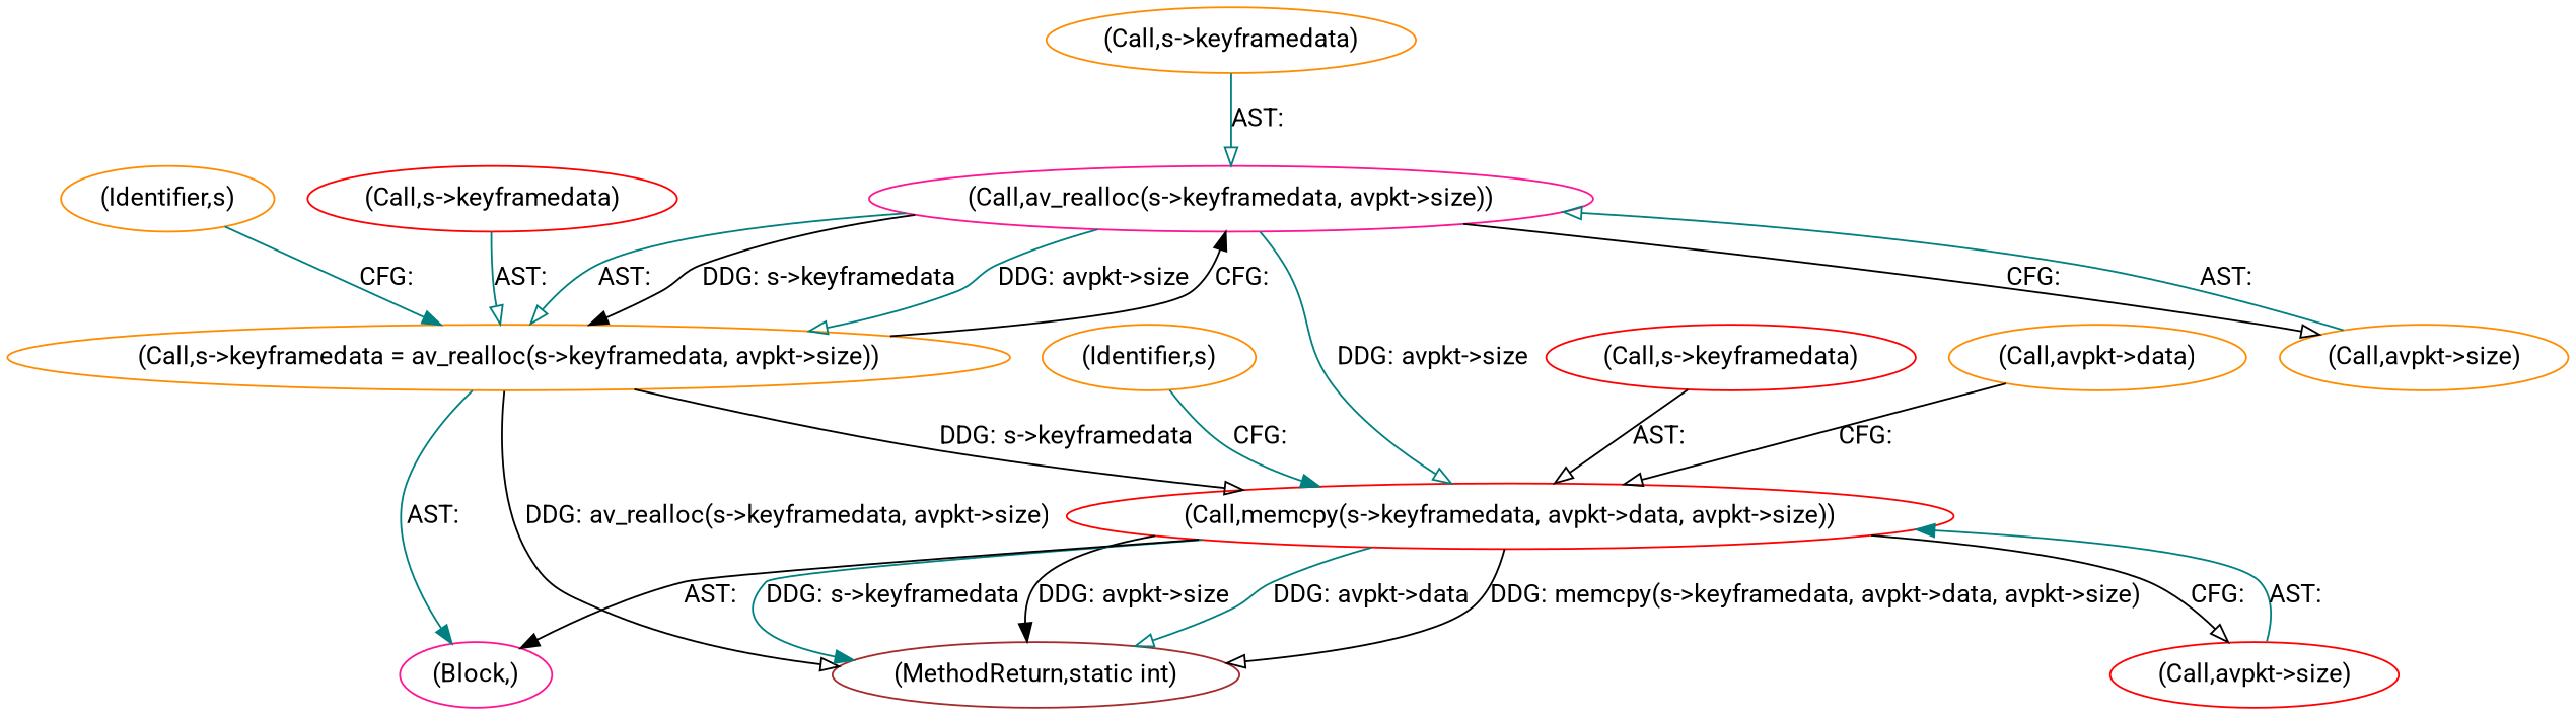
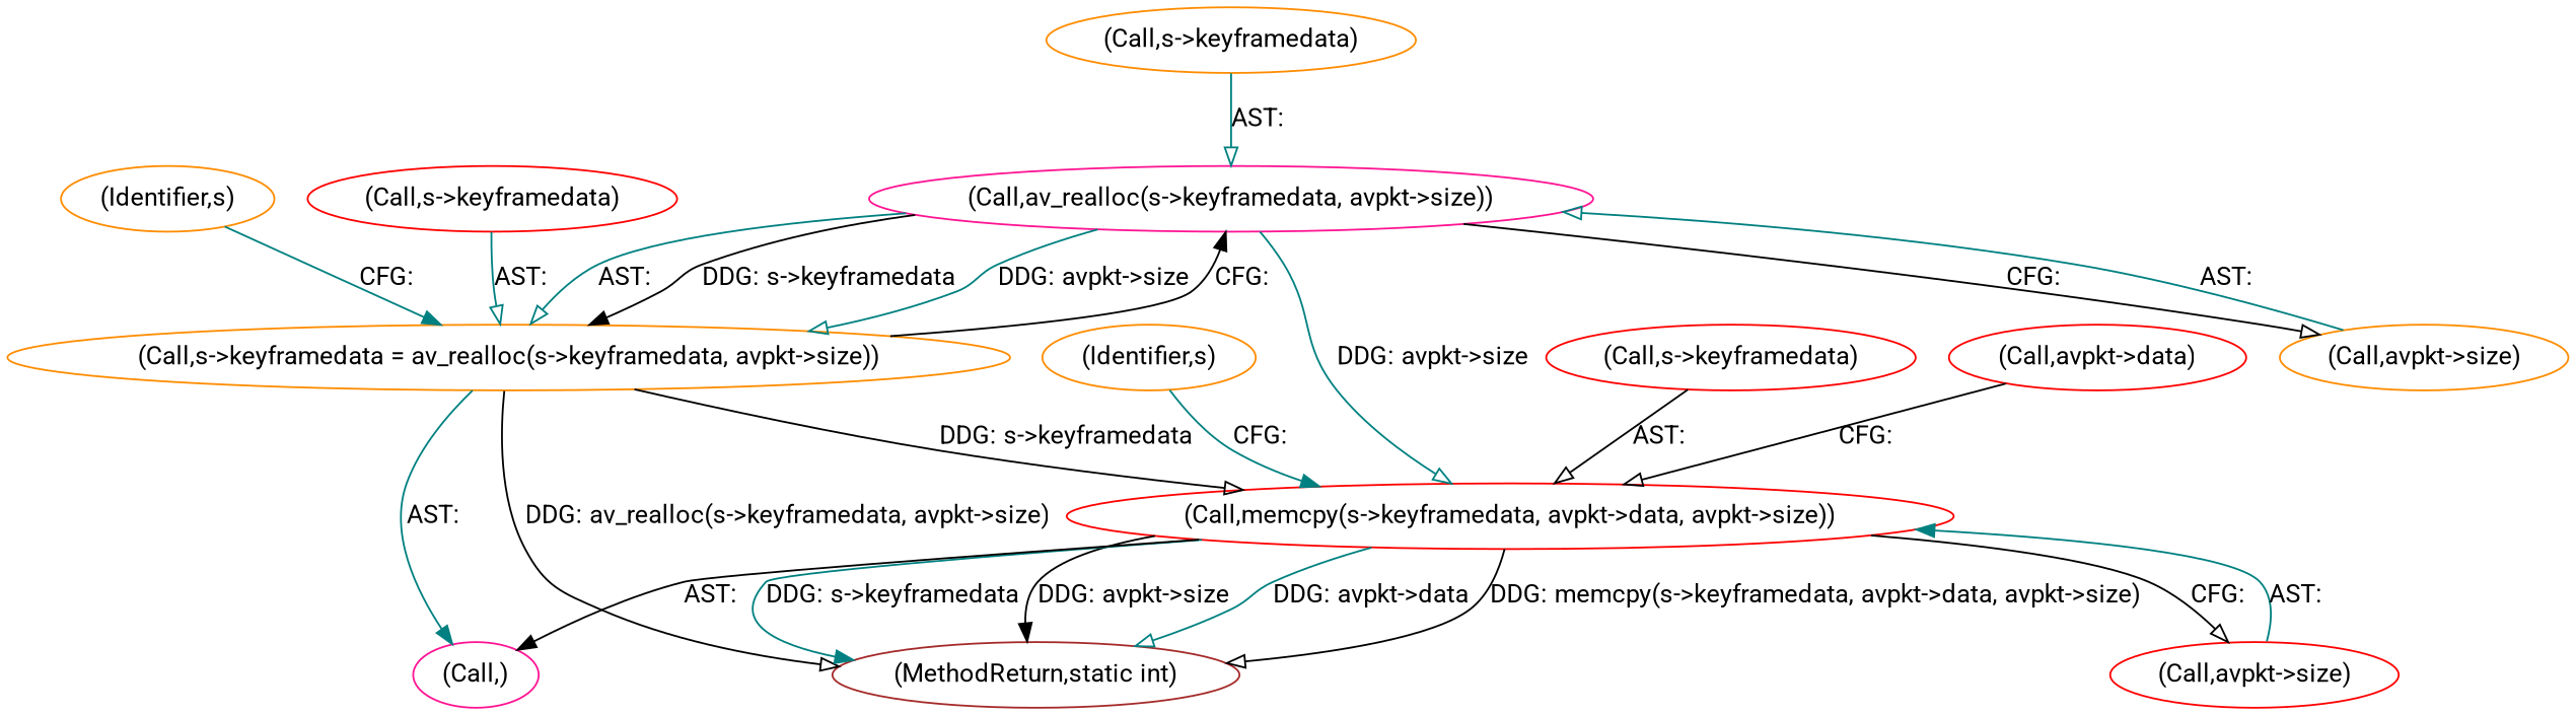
  digraph {
    fontname=Roboto
    node [color=darkorange fontname=Roboto]
    edge [arrowhead=onormal color=teal fontname=Roboto]
    n1 [color=deeppink label="(Call,av_realloc(s->keyframedata, avpkt->size))"]
    n2 [label="(Call,s->keyframedata = av_realloc(s->keyframedata, avpkt->size))"]
    n3 [color=red label="(Call,memcpy(s->keyframedata, avpkt->data, avpkt->size))"]
    n4 [label="(Call,avpkt->size)"]
    n5 [color=brown label="(MethodReturn,static int)"]
-   n6 [color=deeppink label="(Block,)"]
+   n6 [color=deeppink label="(Call,)"]
    n7 [color=red label="(Call,avpkt->size)"]
    n8 [label="(Identifier,s)"]
    n9 [color=red label="(Call,s->keyframedata)"]
    n10 [label="(Call,s->keyframedata)"]
    n11 [label="(Identifier,s)"]
    n12 [color=red label="(Call,s->keyframedata)"]
-   n13 [label="(Call,avpkt->data)"]
+   n13 [color=red label="(Call,avpkt->data)"]
    n1 -> n2 [label="AST: "]
    n1 -> n2 [arrowhead=normal color=black label="DDG: s->keyframedata"]
    n1 -> n2 [label="DDG: avpkt->size"]
    n1 -> n3 [label="DDG: avpkt->size"]
    n1 -> n4 [color=black label="CFG: "]
    n2 -> n1 [arrowhead=normal color=black label="CFG: "]
    n2 -> n3 [color=black label="DDG: s->keyframedata"]
    n2 -> n5 [color=black label="DDG: av_realloc(s->keyframedata, avpkt->size)"]
    n2 -> n6 [arrowhead=normal label="AST: "]
    n3 -> n5 [arrowhead=normal color=black label="DDG: avpkt->size"]
    n3 -> n5 [label="DDG: avpkt->data"]
    n3 -> n5 [color=black label="DDG: memcpy(s->keyframedata, avpkt->data, avpkt->size)"]
    n3 -> n5 [arrowhead=normal label="DDG: s->keyframedata"]
    n3 -> n6 [arrowhead=normal color=black label="AST: "]
    n3 -> n7 [color=black label="CFG: "]
    n4 -> n1 [label="AST: "]
    n7 -> n3 [arrowhead=normal label="AST: "]
    n8 -> n2 [arrowhead=normal label="CFG: "]
    n9 -> n2 [label="AST: "]
    n10 -> n1 [label="AST: "]
    n11 -> n3 [arrowhead=normal label="CFG: "]
    n12 -> n3 [color=black label="AST: "]
    n13 -> n3 [color=black label="CFG: "]
  }
